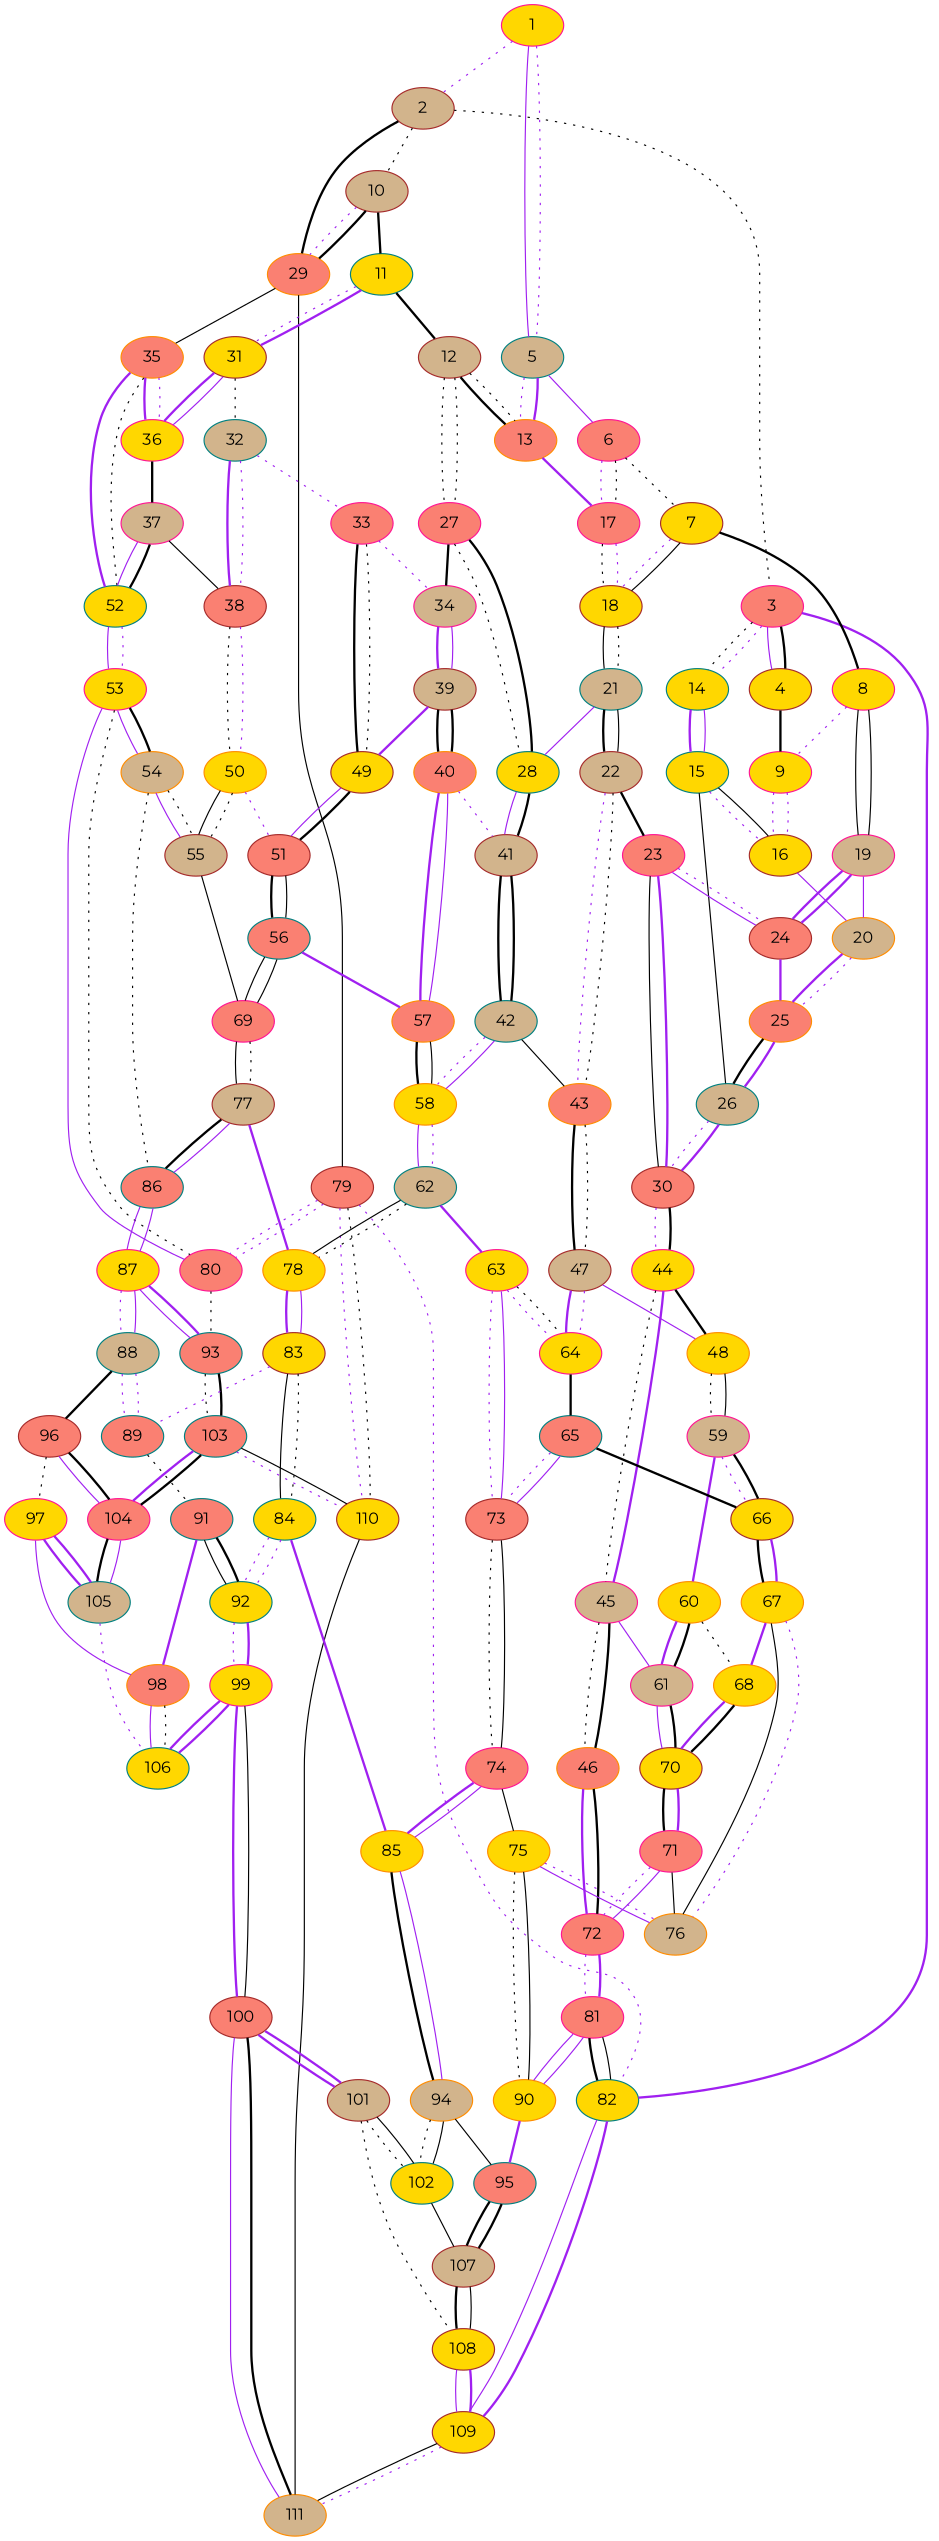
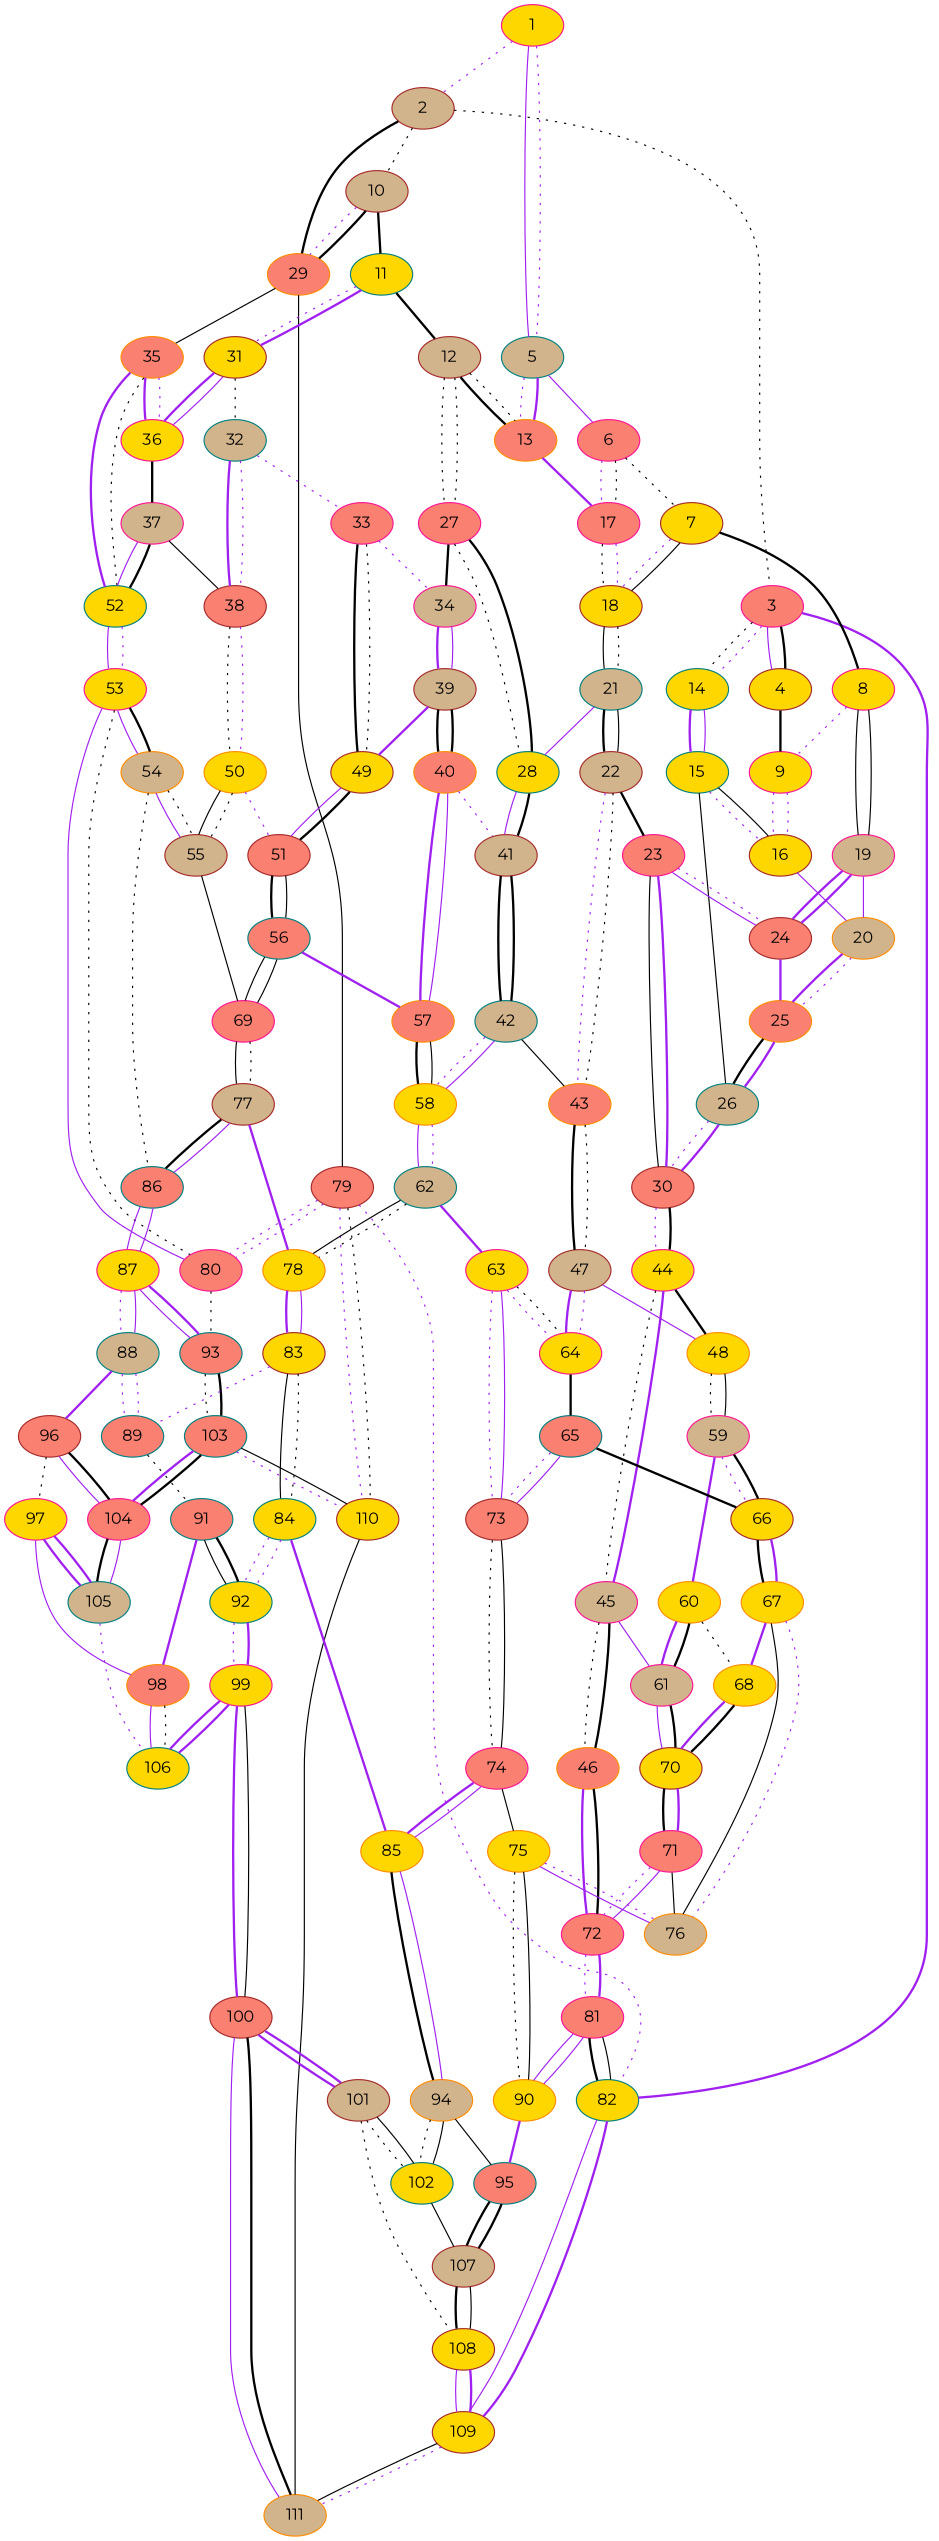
  graph {
    fontname=Montserrat
    node [color=brown fillcolor=gold fontname=Montserrat style=filled]
    edge [color=purple fontname=Montserrat style=bold]
    1 [color=deeppink]
    2 [fillcolor=tan]
    5 [color=teal fillcolor=tan]
    3 [color=deeppink fillcolor=salmon]
    10 [fillcolor=tan]
    29 [color=darkorange fillcolor=salmon]
    6 [color=deeppink fillcolor=salmon]
    13 [color=darkorange fillcolor=salmon]
    4
    14 [color=teal]
    82 [color=teal]
    11 [color=teal]
    35 [color=darkorange fillcolor=salmon]
    79 [fillcolor=salmon]
    9 [color=deeppink]
    15 [color=teal]
    109
    16
    7
    17 [color=deeppink fillcolor=salmon]
    8 [color=deeppink]
    18
    19 [color=deeppink fillcolor=tan]
    21 [color=teal fillcolor=tan]
    20 [color=darkorange fillcolor=tan]
    24 [fillcolor=salmon]
    12 [fillcolor=tan]
    31
    27 [color=deeppink fillcolor=salmon]
    32 [color=teal fillcolor=tan]
    36 [color=deeppink]
    28 [color=teal]
    34 [color=deeppink fillcolor=tan]
    26 [color=teal fillcolor=tan]
    46 [color=darkorange fillcolor=salmon]
    72 [color=deeppink fillcolor=salmon]
    30 [fillcolor=salmon]
    25 [color=darkorange fillcolor=salmon]
    22 [fillcolor=tan]
    23 [color=deeppink fillcolor=salmon]
    43 [color=darkorange fillcolor=salmon]
    41 [fillcolor=tan]
    47 [fillcolor=tan]
    44 [color=deeppink]
    39 [fillcolor=tan]
    42 [color=teal fillcolor=tan]
    52 [color=teal]
    80 [color=deeppink fillcolor=salmon]
    110
    45 [color=deeppink fillcolor=tan]
    48 [color=darkorange]
    33 [color=deeppink fillcolor=salmon]
    38 [fillcolor=salmon]
    37 [color=deeppink fillcolor=tan]
    49
    50 [color=darkorange]
    51 [fillcolor=salmon]
    40 [color=darkorange fillcolor=salmon]
    53 [color=deeppink]
    55 [fillcolor=tan]
    57 [color=darkorange fillcolor=salmon]
    58 [color=darkorange]
    62 [color=teal fillcolor=tan]
    64 [color=deeppink]
    61 [color=deeppink fillcolor=tan]
    59 [color=deeppink fillcolor=tan]
    70
    81 [color=deeppink fillcolor=salmon]
    65 [color=teal fillcolor=salmon]
    60 [color=darkorange]
    66
    56 [color=teal fillcolor=salmon]
    69 [color=deeppink fillcolor=salmon]
    54 [color=darkorange fillcolor=tan]
    86 [color=teal fillcolor=salmon]
    93 [color=teal fillcolor=salmon]
    87 [color=deeppink]
    77 [fillcolor=tan]
    63 [color=deeppink]
    78 [color=darkorange]
    68 [color=darkorange]
    67 [color=darkorange]
    71 [color=deeppink fillcolor=salmon]
    73 [fillcolor=salmon]
    83
    74 [color=deeppink fillcolor=salmon]
    76 [color=darkorange fillcolor=tan]
    90 [color=darkorange]
    75 [color=darkorange]
    85 [color=darkorange]
    94 [color=darkorange fillcolor=tan]
    95 [color=teal fillcolor=salmon]
    84 [color=teal]
    89 [color=teal fillcolor=salmon]
    111 [color=darkorange fillcolor=tan]
    103 [color=teal fillcolor=salmon]
    92 [color=teal]
    91 [color=teal fillcolor=salmon]
    99 [color=deeppink]
    102 [color=teal]
    88 [color=teal fillcolor=tan]
    96 [fillcolor=salmon]
    97 [color=deeppink]
    104 [color=deeppink fillcolor=salmon]
    98 [color=darkorange fillcolor=salmon]
    107 [fillcolor=tan]
    106 [color=teal]
    100 [fillcolor=salmon]
    108
    105 [color=teal fillcolor=tan]
    101 [fillcolor=tan]
    1 -- 2 [style=dotted]
    1 -- 5 [style=solid]
    1 -- 5 [style=dotted]
    2 -- 3 [color=black style=dotted]
    2 -- 10 [color=black style=dotted]
    2 -- 29 [color=black]
    5 -- 6 [style=solid]
    5 -- 13 [style=dotted]
    5 -- 13
    3 -- 4 [style=solid]
    3 -- 4 [color=black]
    3 -- 14 [color=black style=dotted]
    3 -- 14 [style=dotted]
    3 -- 82
    10 -- 29 [style=dotted]
    10 -- 29 [color=black]
    10 -- 11 [color=black]
    29 -- 35 [color=black style=solid]
    29 -- 79 [color=black style=solid]
    6 -- 7 [color=black style=dotted]
    6 -- 17 [style=dotted]
    6 -- 17 [color=black style=dotted]
    13 -- 17
    4 -- 9 [color=black]
    14 -- 15
    14 -- 15 [style=solid]
    82 -- 109 [style=solid]
    82 -- 109
    11 -- 12 [color=black]
    11 -- 31 [style=dotted]
    11 -- 31
    35 -- 36
    35 -- 36 [style=dotted]
    35 -- 52
    35 -- 52 [color=black style=dotted]
    79 -- 82 [style=dotted]
    79 -- 80 [style=dotted]
    79 -- 80 [style=dotted]
    79 -- 110 [style=dotted]
    79 -- 110 [color=black style=dotted]
    9 -- 16 [style=dotted]
    9 -- 16 [style=dotted]
    15 -- 16 [style=dotted]
    15 -- 16 [color=black style=solid]
    15 -- 26 [color=black style=solid]
    109 -- 111 [color=black style=solid]
    109 -- 111 [style=dotted]
    16 -- 20 [style=solid]
    7 -- 8 [color=black]
    7 -- 18 [style=dotted]
    7 -- 18 [color=black style=solid]
    17 -- 18 [color=black style=dotted]
    17 -- 18 [style=dotted]
    8 -- 9 [style=dotted]
    8 -- 19 [color=black style=solid]
    8 -- 19 [color=black style=solid]
    18 -- 21 [color=black style=solid]
    18 -- 21 [color=black style=dotted]
    19 -- 20 [style=solid]
    19 -- 24
    19 -- 24
    21 -- 28 [style=solid]
    21 -- 22 [color=black]
    21 -- 22 [color=black style=solid]
    20 -- 25
    20 -- 25 [style=dotted]
    24 -- 25
    12 -- 13 [color=black]
    12 -- 13 [color=black style=dotted]
    12 -- 27 [color=black style=dotted]
    12 -- 27 [color=black style=dotted]
    31 -- 32 [color=black style=dotted]
    31 -- 36
    31 -- 36 [style=solid]
    27 -- 28 [color=black style=dotted]
    27 -- 28 [color=black]
    27 -- 34 [color=black]
    32 -- 33 [style=dotted]
    32 -- 38
    32 -- 38 [style=dotted]
    36 -- 37 [color=black]
    28 -- 41 [style=solid]
    28 -- 41 [color=black]
    34 -- 39
    34 -- 39 [style=solid]
    26 -- 30 [style=dotted]
    26 -- 30
    46 -- 72
    46 -- 72 [color=black]
    72 -- 81 [style=dotted]
    72 -- 81
    30 -- 44 [style=dotted]
    30 -- 44 [color=black]
    25 -- 26 [color=black]
    25 -- 26
    22 -- 23 [color=black]
    22 -- 43 [style=dotted]
    22 -- 43 [color=black style=dotted]
    23 -- 24 [style=solid]
    23 -- 24 [style=dotted]
    23 -- 30 [color=black style=solid]
    23 -- 30
    43 -- 47 [color=black]
    43 -- 47 [color=black style=dotted]
    41 -- 42 [color=black]
    41 -- 42 [color=black]
    47 -- 48 [style=solid]
    47 -- 64
    47 -- 64 [style=dotted]
    44 -- 45 [color=black style=dotted]
    44 -- 45
    44 -- 48 [color=black]
    39 -- 49
    39 -- 40 [color=black]
    39 -- 40 [color=black]
    42 -- 43 [color=black style=solid]
    42 -- 58 [style=dotted]
    42 -- 58 [style=solid]
    52 -- 53 [style=solid]
    52 -- 53 [style=dotted]
    80 -- 93 [color=black style=dotted]
    110 -- 111 [color=black style=solid]
    45 -- 46 [color=black style=dotted]
    45 -- 46 [color=black]
    45 -- 61 [style=solid]
    48 -- 59 [color=black style=dotted]
    48 -- 59 [color=black style=solid]
    33 -- 34 [style=dotted]
    33 -- 49 [color=black]
    33 -- 49 [color=black style=dotted]
    38 -- 50 [color=black style=dotted]
    38 -- 50 [style=dotted]
    37 -- 52 [style=solid]
    37 -- 52 [color=black]
    37 -- 38 [color=black style=solid]
    49 -- 51 [style=solid]
    49 -- 51 [color=black]
    50 -- 51 [style=dotted]
    50 -- 55 [color=black style=solid]
    50 -- 55 [color=black style=dotted]
    51 -- 56 [color=black]
    51 -- 56 [color=black style=solid]
    40 -- 41 [style=dotted]
    40 -- 57
    40 -- 57 [style=solid]
    53 -- 80 [style=solid]
    53 -- 80 [color=black style=dotted]
    53 -- 54 [style=solid]
    53 -- 54 [color=black]
    55 -- 69 [color=black style=solid]
    57 -- 58 [color=black]
    57 -- 58 [color=black style=solid]
    58 -- 62 [style=solid]
    58 -- 62 [style=dotted]
    62 -- 63
    62 -- 78 [color=black style=solid]
    62 -- 78 [color=black style=dotted]
    64 -- 65 [color=black]
    61 -- 70 [style=solid]
    61 -- 70 [color=black]
    59 -- 60
    59 -- 66 [style=dotted]
    59 -- 66 [color=black]
    70 -- 71 [color=black]
    70 -- 71
    81 -- 82 [color=black]
    81 -- 82 [color=black style=solid]
    81 -- 90 [style=solid]
    81 -- 90 [style=solid]
    65 -- 66 [color=black]
    65 -- 73 [style=dotted]
    65 -- 73 [style=solid]
    60 -- 61
    60 -- 61 [color=black]
    60 -- 68 [color=black style=dotted]
    66 -- 67 [color=black]
    66 -- 67
    56 -- 57
    56 -- 69 [color=black style=solid]
    56 -- 69 [color=black style=solid]
    69 -- 77 [color=black style=solid]
    69 -- 77 [color=black style=dotted]
    54 -- 55 [style=solid]
    54 -- 55 [color=black style=dotted]
    54 -- 86 [color=black style=dotted]
    86 -- 87 [style=solid]
    86 -- 87 [style=solid]
    93 -- 103 [color=black style=dotted]
    93 -- 103 [color=black]
    87 -- 93 [style=solid]
    87 -- 93
    87 -- 88 [style=dotted]
    87 -- 88 [style=solid]
    77 -- 86 [color=black]
    77 -- 86 [style=solid]
    77 -- 78
    63 -- 64 [style=dotted]
    63 -- 64 [color=black style=dotted]
    63 -- 73 [style=dotted]
    63 -- 73 [style=solid]
    78 -- 83
    78 -- 83 [style=solid]
    68 -- 70
    68 -- 70 [color=black]
    67 -- 68
    67 -- 76 [color=black style=solid]
    67 -- 76 [style=dotted]
    71 -- 72 [style=dotted]
    71 -- 72 [style=solid]
    71 -- 76 [color=black style=solid]
    73 -- 74 [color=black style=dotted]
    73 -- 74 [color=black style=solid]
    83 -- 84 [color=black style=solid]
    83 -- 84 [color=black style=dotted]
    83 -- 89 [style=dotted]
    74 -- 75 [color=black style=solid]
    74 -- 85
    74 -- 85 [style=solid]
    90 -- 95
    75 -- 76 [style=solid]
    75 -- 76 [style=dotted]
    75 -- 90 [color=black style=dotted]
    75 -- 90 [color=black style=solid]
    85 -- 94 [color=black]
    85 -- 94 [style=solid]
    94 -- 95 [color=black style=solid]
    94 -- 102 [color=black style=dotted]
    94 -- 102 [color=black style=solid]
    95 -- 107 [color=black]
    95 -- 107 [color=black]
    84 -- 85
    84 -- 92 [style=dotted]
    84 -- 92 [style=dotted]
    89 -- 91 [color=black style=dotted]
    103 -- 110 [style=dotted]
    103 -- 110 [color=black style=solid]
    103 -- 104
    103 -- 104 [color=black]
    92 -- 99 [style=dotted]
    92 -- 99
    91 -- 92 [color=black style=solid]
    91 -- 92 [color=black]
    91 -- 98
    99 -- 106
    99 -- 106
    99 -- 100
    99 -- 100 [color=black style=solid]
    102 -- 107 [color=black style=solid]
    88 -- 89 [style=dotted]
    88 -- 89 [style=dotted]
-   88 -- 96 [color=black]
+   88 -- 96
    96 -- 97 [color=black style=dotted]
    96 -- 104 [style=solid]
    96 -- 104 [color=black]
    97 -- 98 [style=solid]
    97 -- 105
    97 -- 105
    104 -- 105 [color=black]
    104 -- 105 [style=solid]
    98 -- 106 [style=solid]
    98 -- 106 [color=black style=dotted]
    107 -- 108 [color=black]
    107 -- 108 [color=black style=solid]
    100 -- 111 [style=solid]
    100 -- 111 [color=black]
    100 -- 101
    100 -- 101
    108 -- 109 [style=solid]
    108 -- 109
    105 -- 106 [style=dotted]
    101 -- 102 [color=black style=dotted]
    101 -- 102 [color=black style=solid]
    101 -- 108 [color=black style=dotted]
  }
